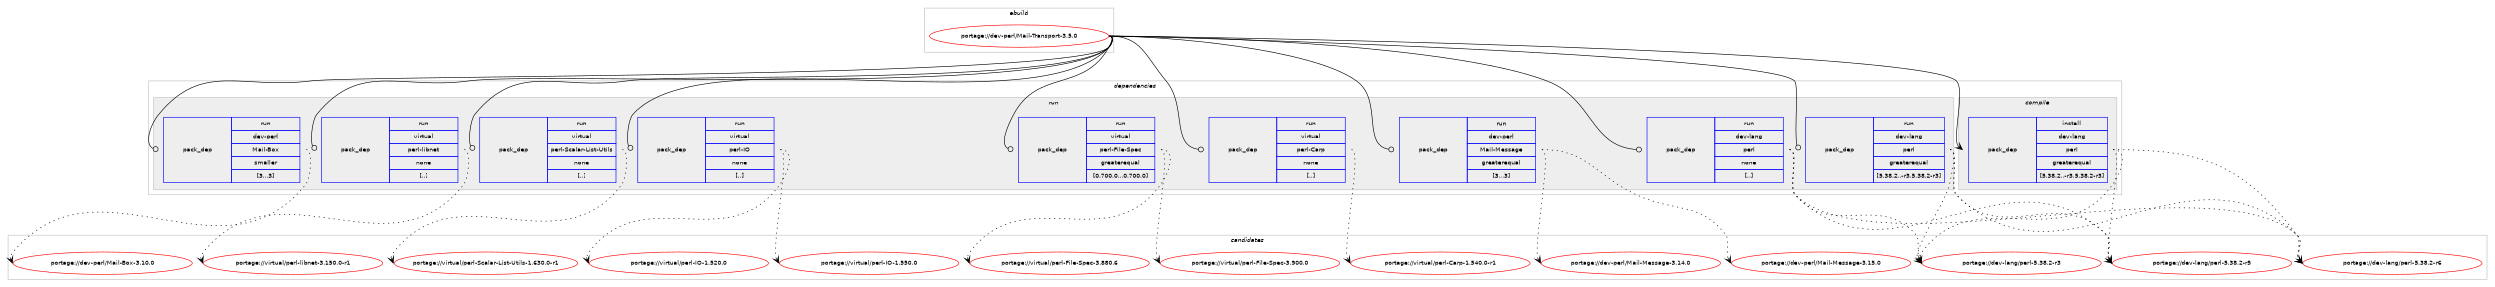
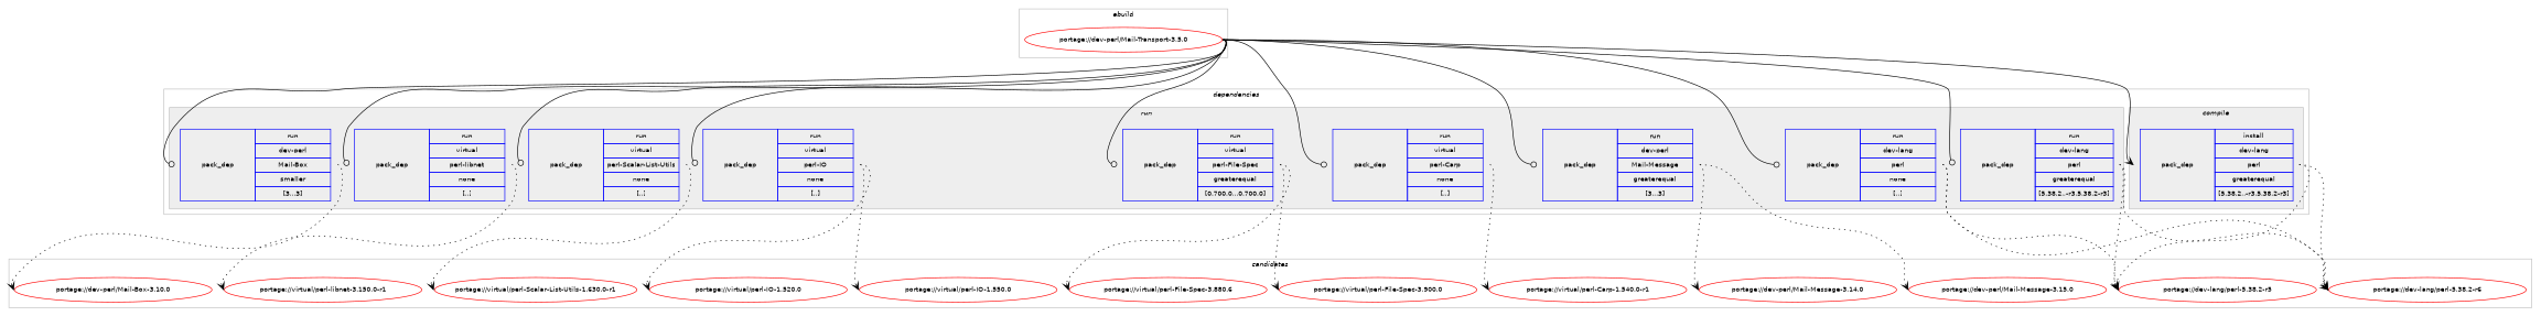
  digraph {
    compound=true
    concentrate=true
    fontname=Helvetica
    fontsize=10
    newrank=true
    rankdir=TB
    ranksep=1.5
    node [color=red fontname=Helvetica fontsize=10]
    edge [arrowhead=vee headport=w style=dotted tailport=e weight=100]
    n1 [label="portage://dev-perl/Mail-Transport-3.5.0" width=4]
    n2 [color=blue label=<<TABLE BORDER="0" CELLBORDER="1" CELLSPACING="0" CELLPADDING="4" WIDTH="220"><TR><TD ROWSPAN="6" CELLPADDING="30">pack_dep</TD></TR><TR><TD WIDTH="110">install</TD></TR><TR><TD>dev-lang</TD></TR><TR><TD>perl</TD></TR><TR><TD>greaterequal</TD></TR><TR><TD>[5.38.2,,-r3,5.38.2-r3]</TD></TR></TABLE>> shape=none]
    n3 [color=blue label=<<TABLE BORDER="0" CELLBORDER="1" CELLSPACING="0" CELLPADDING="4" WIDTH="220"><TR><TD ROWSPAN="6" CELLPADDING="30">pack_dep</TD></TR><TR><TD WIDTH="110">run</TD></TR><TR><TD>dev-lang</TD></TR><TR><TD>perl</TD></TR><TR><TD>greaterequal</TD></TR><TR><TD>[5.38.2,,-r3,5.38.2-r3]</TD></TR></TABLE>> shape=none]
    n4 [color=blue label=<<TABLE BORDER="0" CELLBORDER="1" CELLSPACING="0" CELLPADDING="4" WIDTH="220"><TR><TD ROWSPAN="6" CELLPADDING="30">pack_dep</TD></TR><TR><TD WIDTH="110">run</TD></TR><TR><TD>dev-lang</TD></TR><TR><TD>perl</TD></TR><TR><TD>none</TD></TR><TR><TD>[,,]</TD></TR></TABLE>> shape=none]
    n5 [color=blue label=<<TABLE BORDER="0" CELLBORDER="1" CELLSPACING="0" CELLPADDING="4" WIDTH="220"><TR><TD ROWSPAN="6" CELLPADDING="30">pack_dep</TD></TR><TR><TD WIDTH="110">run</TD></TR><TR><TD>dev-perl</TD></TR><TR><TD>Mail-Message</TD></TR><TR><TD>greaterequal</TD></TR><TR><TD>[3,,,3]</TD></TR></TABLE>> shape=none]
    n6 [color=blue label=<<TABLE BORDER="0" CELLBORDER="1" CELLSPACING="0" CELLPADDING="4" WIDTH="220"><TR><TD ROWSPAN="6" CELLPADDING="30">pack_dep</TD></TR><TR><TD WIDTH="110">run</TD></TR><TR><TD>virtual</TD></TR><TR><TD>perl-Carp</TD></TR><TR><TD>none</TD></TR><TR><TD>[,,]</TD></TR></TABLE>> shape=none]
    n7 [color=blue label=<<TABLE BORDER="0" CELLBORDER="1" CELLSPACING="0" CELLPADDING="4" WIDTH="220"><TR><TD ROWSPAN="6" CELLPADDING="30">pack_dep</TD></TR><TR><TD WIDTH="110">run</TD></TR><TR><TD>virtual</TD></TR><TR><TD>perl-File-Spec</TD></TR><TR><TD>greaterequal</TD></TR><TR><TD>[0.700.0,,,0.700.0]</TD></TR></TABLE>> shape=none]
    n8 [color=blue label=<<TABLE BORDER="0" CELLBORDER="1" CELLSPACING="0" CELLPADDING="4" WIDTH="220"><TR><TD ROWSPAN="6" CELLPADDING="30">pack_dep</TD></TR><TR><TD WIDTH="110">run</TD></TR><TR><TD>virtual</TD></TR><TR><TD>perl-IO</TD></TR><TR><TD>none</TD></TR><TR><TD>[,,]</TD></TR></TABLE>> shape=none]
    n9 [color=blue label=<<TABLE BORDER="0" CELLBORDER="1" CELLSPACING="0" CELLPADDING="4" WIDTH="220"><TR><TD ROWSPAN="6" CELLPADDING="30">pack_dep</TD></TR><TR><TD WIDTH="110">run</TD></TR><TR><TD>virtual</TD></TR><TR><TD>perl-Scalar-List-Utils</TD></TR><TR><TD>none</TD></TR><TR><TD>[,,]</TD></TR></TABLE>> shape=none]
    n10 [color=blue label=<<TABLE BORDER="0" CELLBORDER="1" CELLSPACING="0" CELLPADDING="4" WIDTH="220"><TR><TD ROWSPAN="6" CELLPADDING="30">pack_dep</TD></TR><TR><TD WIDTH="110">run</TD></TR><TR><TD>virtual</TD></TR><TR><TD>perl-libnet</TD></TR><TR><TD>none</TD></TR><TR><TD>[,,]</TD></TR></TABLE>> shape=none]
    n11 [color=blue label=<<TABLE BORDER="0" CELLBORDER="1" CELLSPACING="0" CELLPADDING="4" WIDTH="220"><TR><TD ROWSPAN="6" CELLPADDING="30">pack_dep</TD></TR><TR><TD WIDTH="110">run</TD></TR><TR><TD>dev-perl</TD></TR><TR><TD>Mail-Box</TD></TR><TR><TD>smaller</TD></TR><TR><TD>[3,,,3]</TD></TR></TABLE>> shape=none]
    n12 [label="portage://dev-lang/perl-5.38.2-r6" width=4]
    n13 [label="portage://dev-lang/perl-5.38.2-r5" width=4]
-   n14 [label="portage://dev-lang/perl-5.38.2-r3" width=4]
    n15 [label="portage://dev-perl/Mail-Message-3.15.0" width=4]
    n16 [label="portage://dev-perl/Mail-Message-3.14.0" width=4]
    n17 [label="portage://virtual/perl-Carp-1.540.0-r1" width=4]
    n18 [label="portage://virtual/perl-File-Spec-3.900.0" width=4]
    n19 [label="portage://virtual/perl-File-Spec-3.880.6" width=4]
    n20 [label="portage://virtual/perl-IO-1.550.0" width=4]
    n21 [label="portage://virtual/perl-IO-1.520.0" width=4]
    n22 [label="portage://virtual/perl-Scalar-List-Utils-1.630.0-r1" width=4]
    n23 [label="portage://virtual/perl-libnet-3.150.0-r1" width=4]
    n24 [label="portage://dev-perl/Mail-Box-3.10.0" width=4]
    subgraph cluster_1 {
      color=gray
      label=<<i>ebuild</i>>
      n1
    }
    subgraph cluster_2 {
      color=gray
      label=<<i>dependencies</i>>
      subgraph cluster_3 {
        color=gray
        fillcolor="#eeeeee"
        label=<<i>compile</i>>
        style=filled
        subgraph sub_4 {
          color=gray
          fillcolor="#eeeeee"
          label=<<i>compile</i>>
          style=filled
          n2
        }
      }
      subgraph cluster_5 {
        color=gray
        fillcolor="#eeeeee"
        label=<<i>compile and run</i>>
        style=filled
      }
      subgraph cluster_6 {
        color=gray
        fillcolor="#eeeeee"
        label=<<i>run</i>>
        style=filled
        subgraph sub_7 {
          color=gray
          fillcolor="#eeeeee"
          label=<<i>run</i>>
          style=filled
          n3
        }
        subgraph sub_8 {
          color=gray
          fillcolor="#eeeeee"
          label=<<i>run</i>>
          style=filled
          n4
        }
        subgraph sub_9 {
          color=gray
          fillcolor="#eeeeee"
          label=<<i>run</i>>
          style=filled
          n5
        }
        subgraph sub_10 {
          color=gray
          fillcolor="#eeeeee"
          label=<<i>run</i>>
          style=filled
          n6
        }
        subgraph sub_11 {
          color=gray
          fillcolor="#eeeeee"
          label=<<i>run</i>>
          style=filled
          n7
        }
        subgraph sub_12 {
          color=gray
          fillcolor="#eeeeee"
          label=<<i>run</i>>
          style=filled
          n8
        }
        subgraph sub_13 {
          color=gray
          fillcolor="#eeeeee"
          label=<<i>run</i>>
          style=filled
          n9
        }
        subgraph sub_14 {
          color=gray
          fillcolor="#eeeeee"
          label=<<i>run</i>>
          style=filled
          n10
        }
        subgraph sub_15 {
          color=gray
          fillcolor="#eeeeee"
          label=<<i>run</i>>
          style=filled
          n11
        }
      }
    }
    subgraph cluster_16 {
      color=gray
      label=<<i>candidates</i>>
      rank=same
      subgraph sub_17 {
        color=black
        label=<<i>candidates</i>>
        nodesep=1
        rank=same
        n12
        n13
-       n14
      }
      subgraph sub_18 {
        color=black
        label=<<i>candidates</i>>
        nodesep=1
        rank=same
        n12
        n13
-       n14
      }
      subgraph sub_19 {
        color=black
        label=<<i>candidates</i>>
        nodesep=1
        rank=same
        n12
        n13
-       n14
      }
      subgraph sub_20 {
        color=black
        label=<<i>candidates</i>>
        nodesep=1
        rank=same
        n15
        n16
      }
      subgraph sub_21 {
        color=black
        label=<<i>candidates</i>>
        nodesep=1
        rank=same
        n17
      }
      subgraph sub_22 {
        color=black
        label=<<i>candidates</i>>
        nodesep=1
        rank=same
        n18
        n19
      }
      subgraph sub_23 {
        color=black
        label=<<i>candidates</i>>
        nodesep=1
        rank=same
        n20
        n21
      }
      subgraph sub_24 {
        color=black
        label=<<i>candidates</i>>
        nodesep=1
        rank=same
        n22
      }
      subgraph sub_25 {
        color=black
        label=<<i>candidates</i>>
        nodesep=1
        rank=same
        n23
      }
      subgraph sub_26 {
        color=black
        label=<<i>candidates</i>>
        nodesep=1
        rank=same
        n24
      }
    }
    n1 -> n2 [style=solid weight=20]
    n1 -> n3 [arrowhead=odot style=solid weight=20]
    n1 -> n4 [arrowhead=odot style=solid weight=20]
    n1 -> n5 [arrowhead=odot style=solid weight=20]
    n1 -> n6 [arrowhead=odot style=solid weight=20]
    n1 -> n7 [arrowhead=odot style=solid weight=20]
    n1 -> n8 [arrowhead=odot style=solid weight=20]
    n1 -> n9 [arrowhead=odot style=solid weight=20]
    n1 -> n10 [arrowhead=odot style=solid weight=20]
    n1 -> n11 [arrowhead=odot style=solid weight=20]
    n2 -> n12
    n2 -> n13
-   n2 -> n14
    n3 -> n12
    n3 -> n13
-   n3 -> n14
    n4 -> n12
    n4 -> n13
-   n4 -> n14
    n5 -> n15
    n5 -> n16
    n6 -> n17
    n7 -> n18
    n7 -> n19
    n8 -> n20
    n8 -> n21
    n9 -> n22
    n10 -> n23
    n11 -> n24
  }
